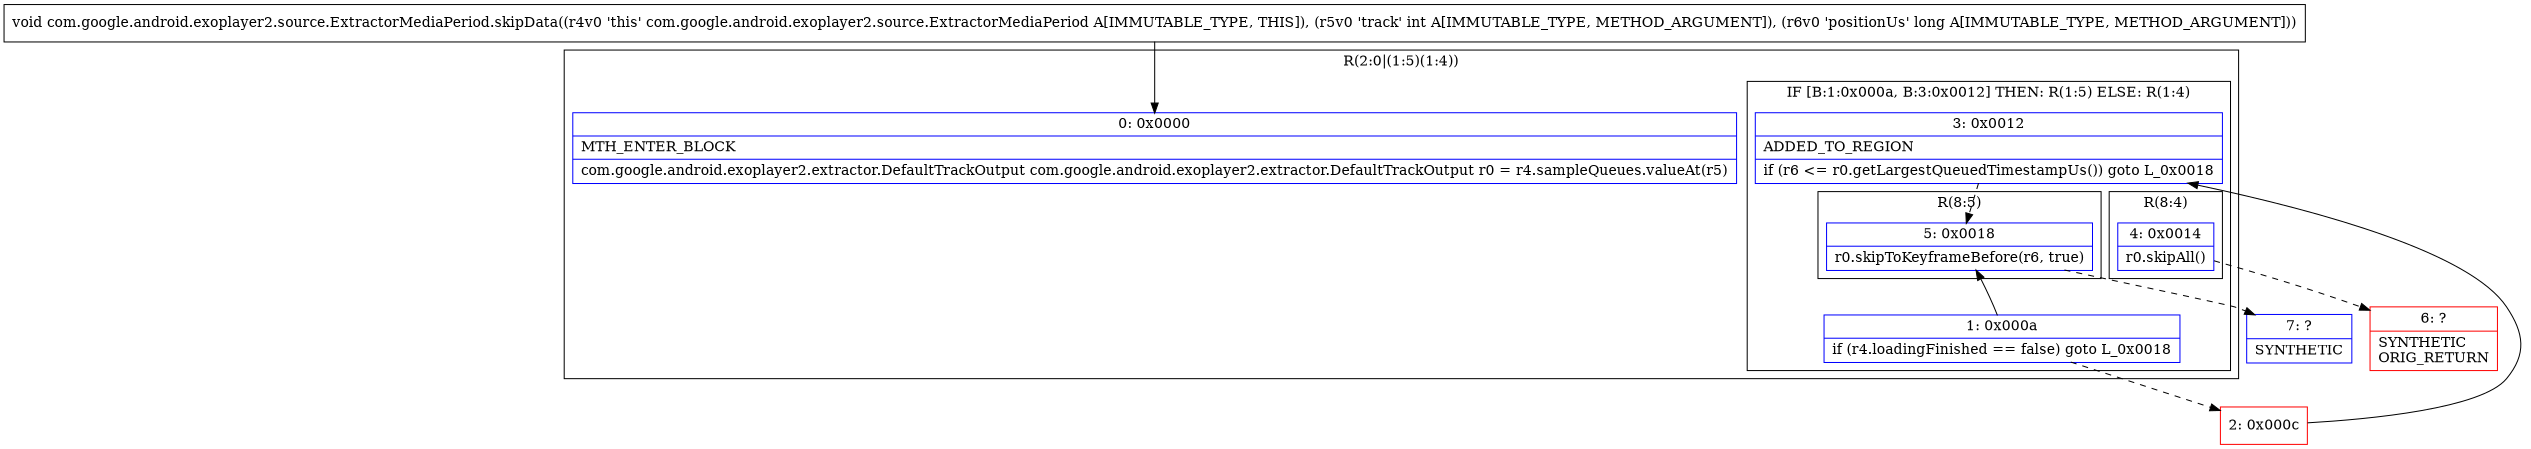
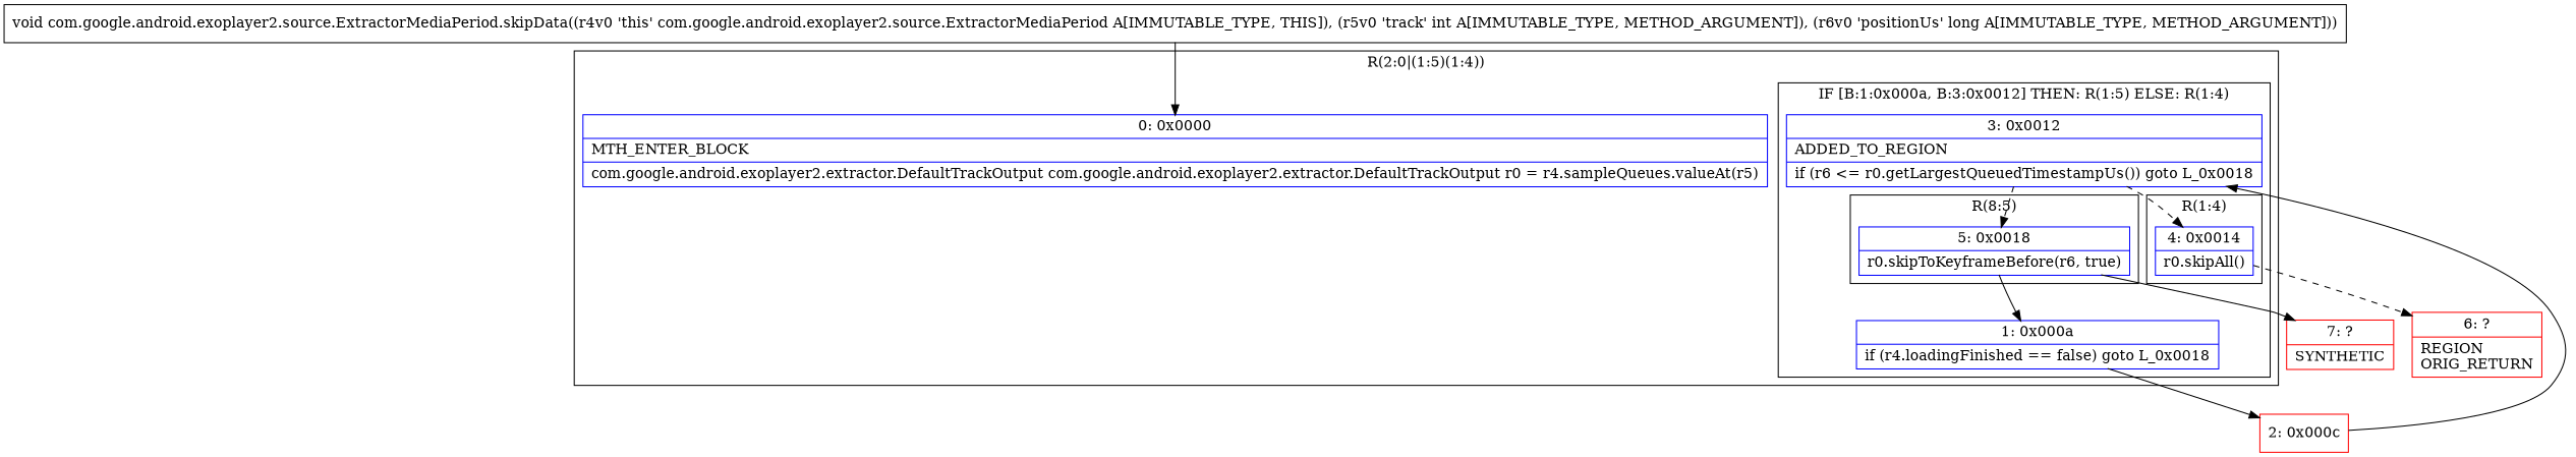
  digraph {
    node [color=blue shape=record]
    n1 [label="{5\:\ 0x0018|r0.skipToKeyframeBefore(r6, true)\l}"]
    n2 [label="{4\:\ 0x0014|r0.skipAll()\l}"]
    n3 [label="{1\:\ 0x000a|if (r4.loadingFinished == false) goto L_0x0018\l}"]
    n4 [label="{3\:\ 0x0012|ADDED_TO_REGION\l|if (r6 \<= r0.getLargestQueuedTimestampUs()) goto L_0x0018\l}"]
    n5 [label="{0\:\ 0x0000|MTH_ENTER_BLOCK\l|com.google.android.exoplayer2.extractor.DefaultTrackOutput com.google.android.exoplayer2.extractor.DefaultTrackOutput r0 = r4.sampleQueues.valueAt(r5)\l}"]
-   n6 [label="{7\:\ ?|SYNTHETIC\l}"]
-   n7 [color=red label="{6\:\ ?|SYNTHETIC\lORIG_RETURN\l}"]
+   n6 [color=red label="{7\:\ ?|SYNTHETIC\l}"]
+   n7 [color=red label="{6\:\ ?|REGION\lORIG_RETURN\l}"]
    n8 [color=red label="{2\:\ 0x000c}"]
    n9 [label="{void com.google.android.exoplayer2.source.ExtractorMediaPeriod.skipData((r4v0 'this' com.google.android.exoplayer2.source.ExtractorMediaPeriod A[IMMUTABLE_TYPE, THIS]), (r5v0 'track' int A[IMMUTABLE_TYPE, METHOD_ARGUMENT]), (r6v0 'positionUs' long A[IMMUTABLE_TYPE, METHOD_ARGUMENT])) }" color=""]
    subgraph cluster_1 {
      label="R(2:0|(1:5)(1:4))"
      n5
      subgraph cluster_2 {
        label="IF [B:1:0x000a, B:3:0x0012] THEN: R(1:5) ELSE: R(1:4)"
        n3
        n4
        subgraph cluster_3 {
          label="R(8:5)"
          n1
        }
        subgraph cluster_4 {
-         label="R(8:4)"
+         label="R(1:4)"
          n2
        }
      }
    }
-   n1 -> n6 [style=dashed]
+   n1 -> n6
    n2 -> n7 [style=dashed]
-   n3 -> n1
-   n3 -> n8 [style=dashed]
+   n1 -> n3
+   n3 -> n8 [style=solid]
    n4 -> n1 [style=dashed]
+   n4 -> n2 [style=dashed]
    n8 -> n4
    n9 -> n5
  }
